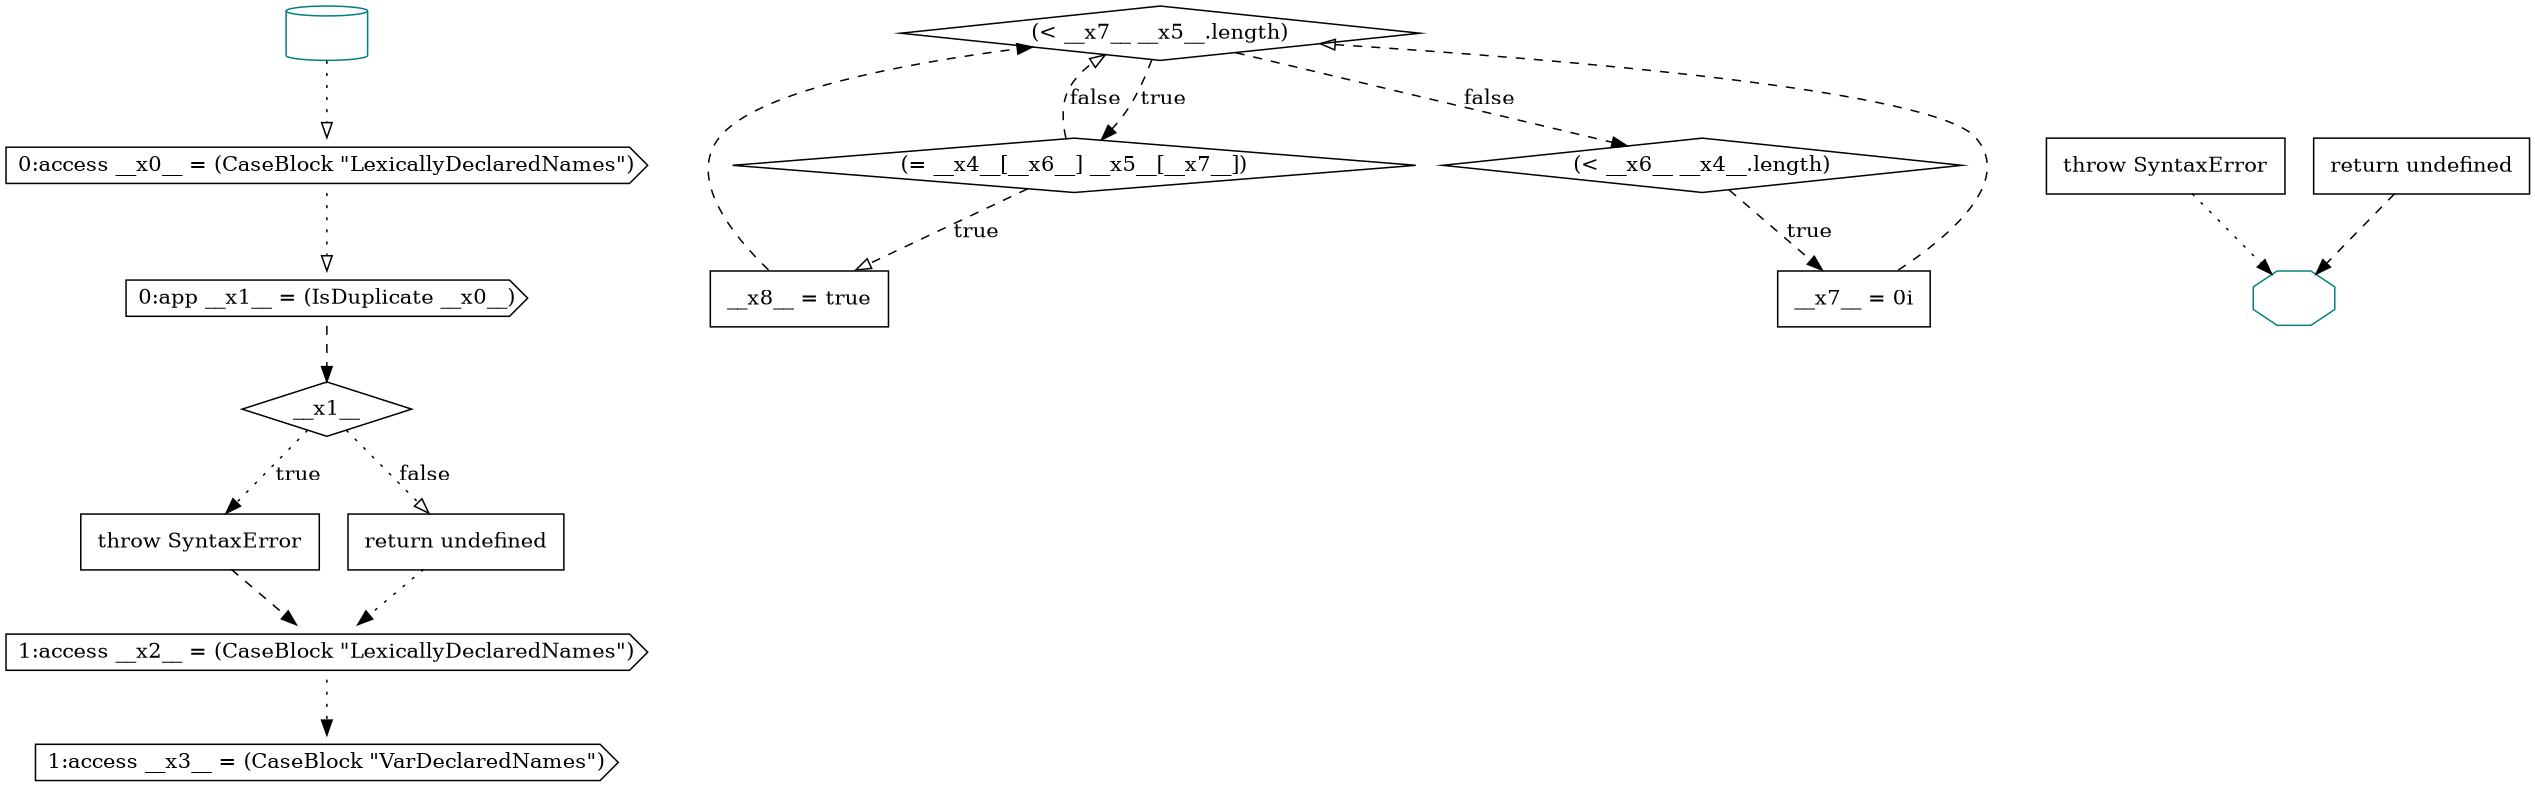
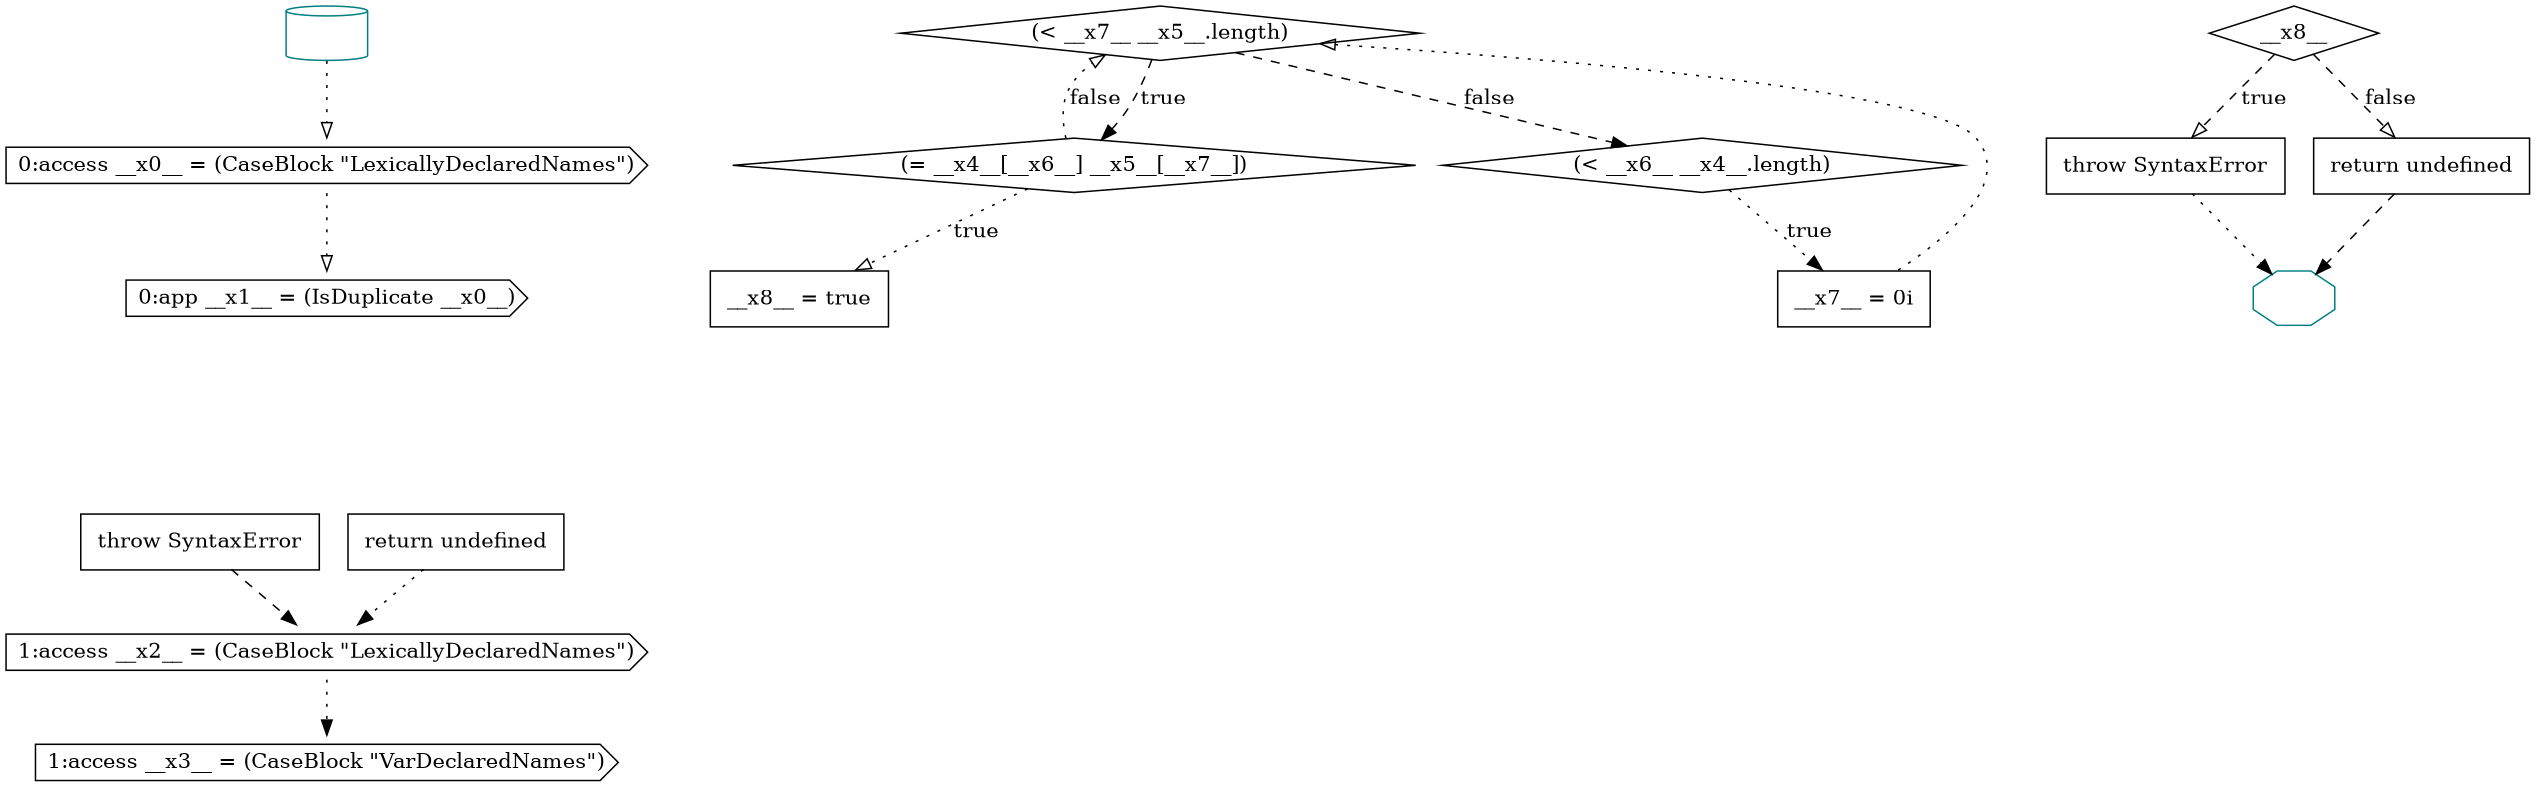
  digraph {
    node [color=black fillcolor=white shape=none style=filled]
    edge [arrowhead=normal color=black style=dashed]
    n1 [label=<<font color="black">     <table border="0" cellborder="1" cellspacing="0" cellpadding="10">       <tr><td align="left">throw SyntaxError</td></tr>     </table>   </font>> margin=0]
    n2 [label=<<font color="black">1:access __x2__ = (CaseBlock &quot;LexicallyDeclaredNames&quot;)</font>> shape=cds]
    n3 [label=<<font color="black">1:access __x3__ = (CaseBlock &quot;VarDeclaredNames&quot;)</font>> shape=cds]
    n4 [label=<<font color="black">(&lt; __x7__ __x5__.length)</font>> shape=diamond]
    n5 [label=<<font color="black">(= __x4__[__x6__] __x5__[__x7__])</font>> shape=diamond]
    n6 [label=<<font color="black">(&lt; __x6__ __x4__.length)</font>> shape=diamond]
    n7 [label=<<font color="black">     <table border="0" cellborder="1" cellspacing="0" cellpadding="10">       <tr><td align="left">__x8__ = true</td></tr>     </table>   </font>> margin=0]
    n8 [label=<<font color="black">     <table border="0" cellborder="1" cellspacing="0" cellpadding="10">       <tr><td align="left">__x7__ = 0i</td></tr>     </table>   </font>> margin=0]
    n9 [label=<<font color="black">0:access __x0__ = (CaseBlock &quot;LexicallyDeclaredNames&quot;)</font>> shape=cds]
    n10 [label=<<font color="black">0:app __x1__ = (IsDuplicate __x0__)</font>> shape=cds]
-   n11 [label=<<font color="black">__x1__</font>> shape=diamond]
+   n12 [label=<<font color="black">__x8__</font>> shape=diamond]
    n13 [label=<<font color="black">     <table border="0" cellborder="1" cellspacing="0" cellpadding="10">       <tr><td align="left">throw SyntaxError</td></tr>     </table>   </font>> margin=0]
    n14 [label=<<font color="black">     <table border="0" cellborder="1" cellspacing="0" cellpadding="10">       <tr><td align="left">return undefined</td></tr>     </table>   </font>> margin=0]
    n15 [color=teal label=" " shape=octagon]
    n16 [label=<<font color="black">     <table border="0" cellborder="1" cellspacing="0" cellpadding="10">       <tr><td align="left">return undefined</td></tr>     </table>   </font>> margin=0]
    n17 [color=teal label=" " shape=cylinder]
    n1 -> n2
    n2 -> n3 [style=dotted]
    n4 -> n5 [label=<<font color="black">true</font>>]
    n4 -> n6 [label=<<font color="black">false</font>>]
-   n5 -> n4 [arrowhead=onormal label=<<font color="black">false</font>>]
-   n5 -> n7 [arrowhead=onormal label=<<font color="black">true</font>>]
-   n6 -> n8 [label=<<font color="black">true</font>>]
-   n7 -> n4
-   n8 -> n4 [arrowhead=onormal]
+   n5 -> n4 [arrowhead=onormal label=<<font color="black">false</font>> style=dotted]
+   n5 -> n7 [arrowhead=onormal label=<<font color="black">true</font>> style=dotted]
+   n6 -> n8 [label=<<font color="black">true</font>> style=dotted]
+   n8 -> n4 [arrowhead=onormal style=dotted]
    n9 -> n10 [arrowhead=onormal style=dotted]
-   n10 -> n11
-   n11 -> n1 [label=<<font color="black">true</font>> style=dotted]
-   n11 -> n16 [arrowhead=onormal label=<<font color="black">false</font>> style=dotted]
+   n12 -> n13 [arrowhead=onormal label=<<font color="black">true</font>>]
+   n12 -> n14 [arrowhead=onormal label=<<font color="black">false</font>>]
    n13 -> n15 [style=dotted]
    n14 -> n15
    n16 -> n2 [style=dotted]
    n17 -> n9 [arrowhead=onormal style=dotted]
  }
